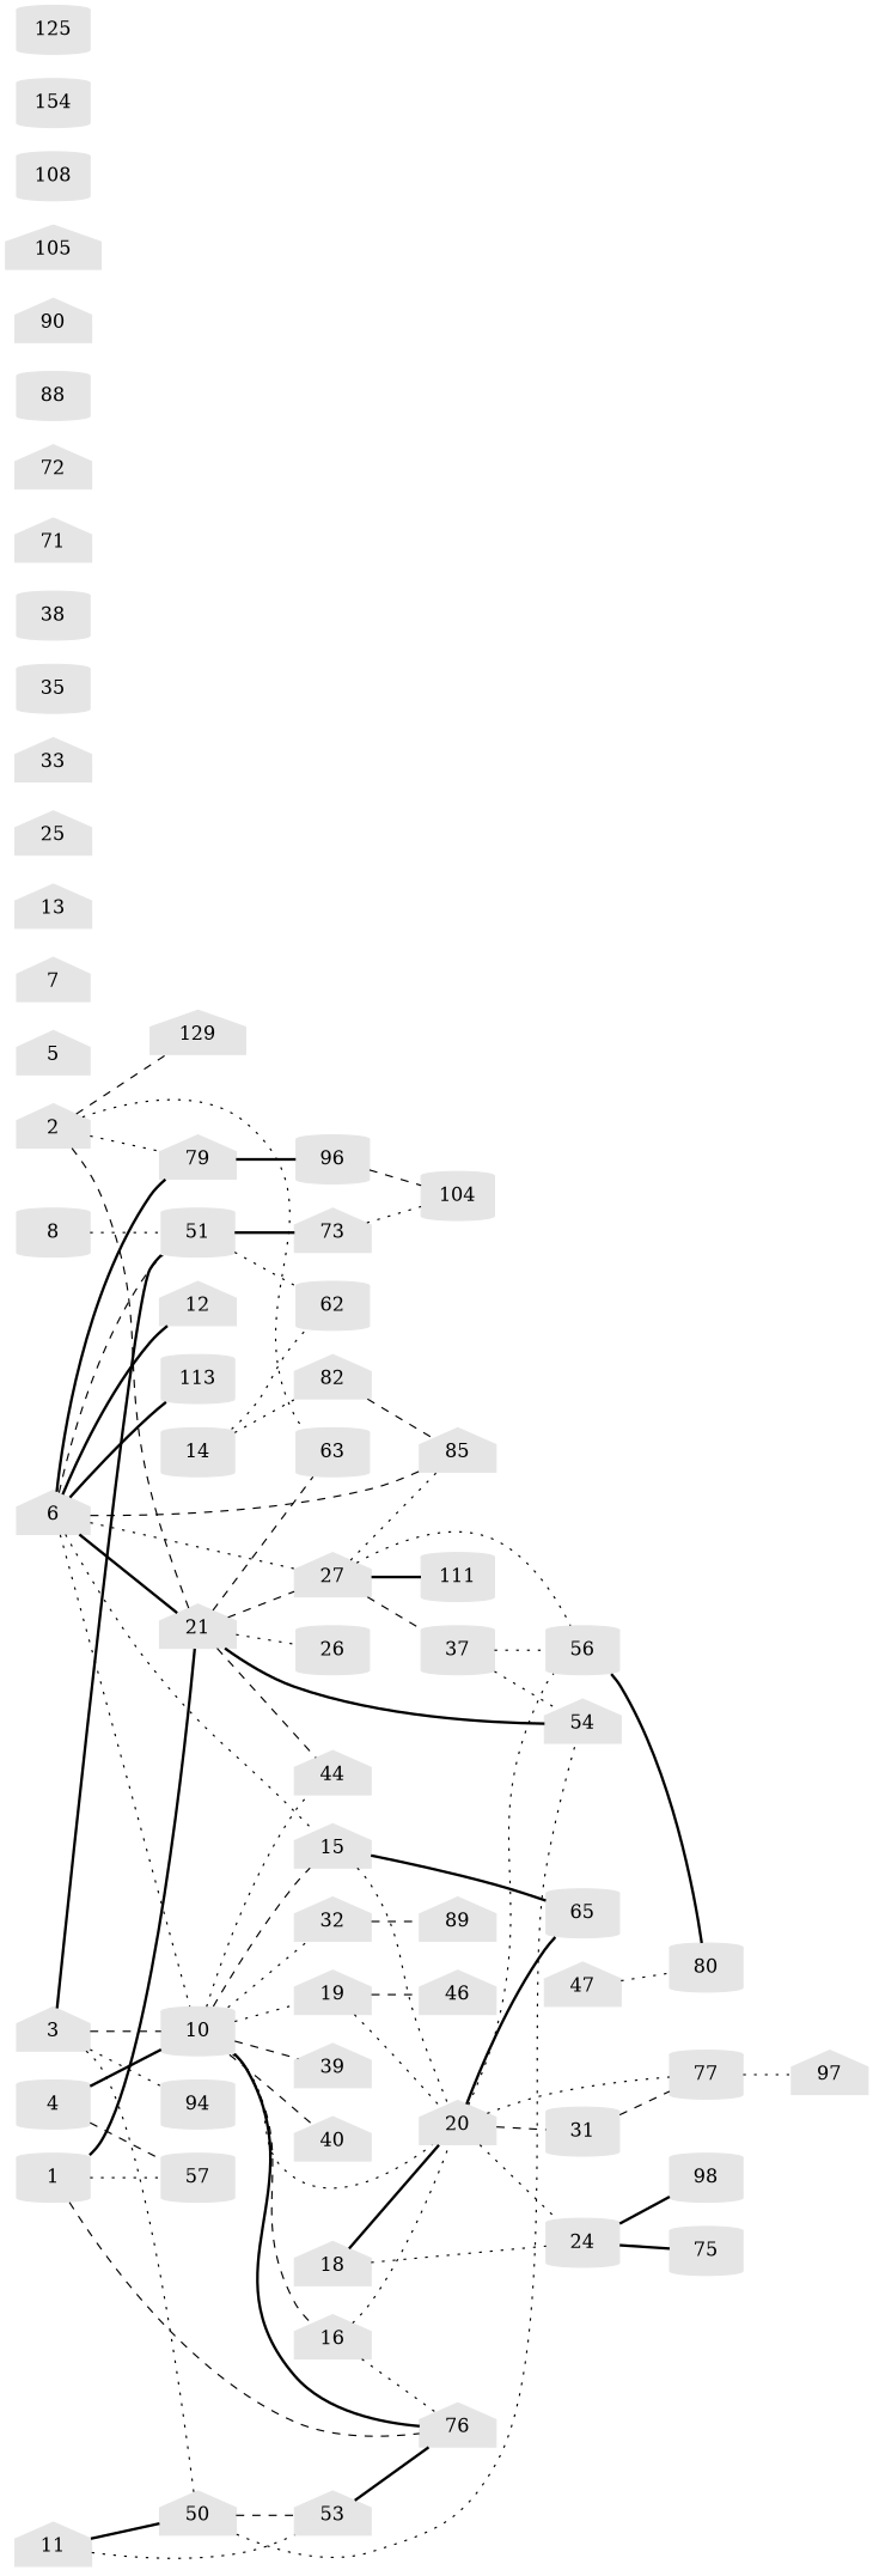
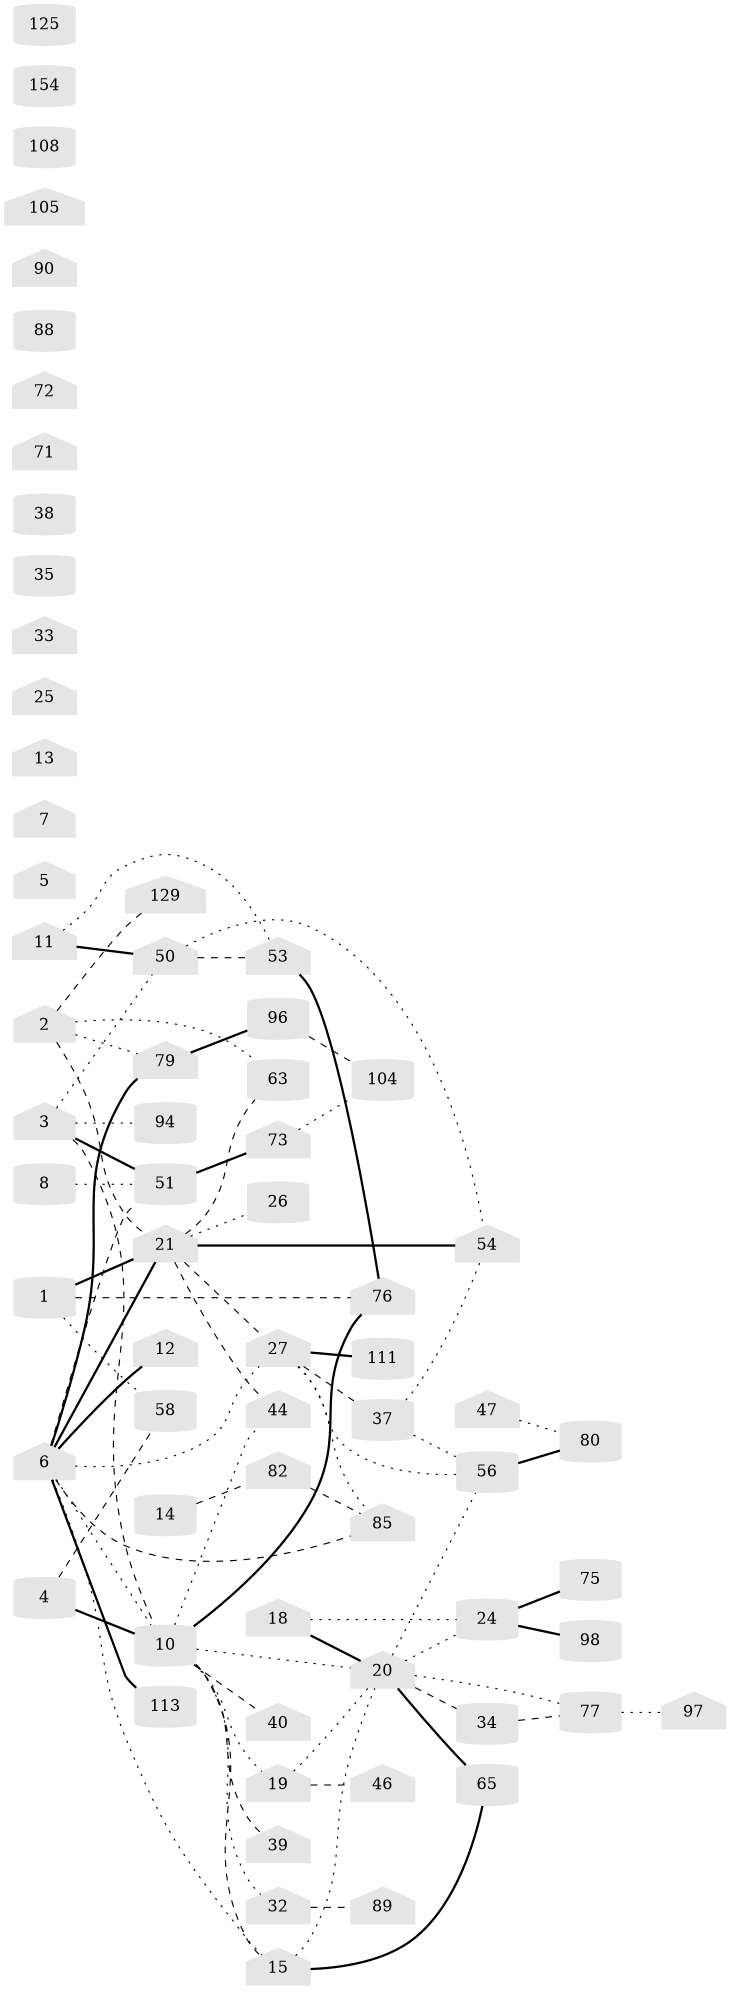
  graph {
    rankdir=LR
    node [color=gray90 shape=house style=filled]
    edge [style=dotted]
    1 [shape=cylinder super="+93"]
    21 [super="+110+22"]
-   57 [shape=cylinder]
+   57 [shape=cylinder label=58]
    76 [super="+109+92"]
    63 [shape=cylinder]
    27 [super="+83+59+107"]
    44 [super="+70"]
    26 [shape=cylinder super="+120"]
    54 [super="+119+116+74"]
    2 [super="+9"]
    79
    129
    96 [shape=cylinder]
    3 [super="+41"]
    10 [shape=cylinder super="+118+17+29+23"]
    50 [super="+86"]
    51 [shape=cylinder super="+121"]
    94 [shape=cylinder]
    15 [super="+124+48"]
-   16
    19 [super="+43"]
    20 [super="+103+106+28+55"]
    32 [super="+34"]
    39
    40
    53
-   62 [shape=cylinder]
    73
    4 [shape=cylinder super="+68"]
    5
    6 [super="+64+67+66"]
    12
    85
    113 [shape=cylinder]
    65 [shape=cylinder]
    56 [shape=cylinder super="+69"]
    37 [shape=cylinder super="+87"]
    111 [shape=cylinder super="+127"]
    7
    8 [shape=cylinder]
    46
    24 [shape=cylinder super="+84+49"]
-   31 [shape=cylinder super="+45"]
+   31 [shape=cylinder super="+45" label=34]
    77 [shape=cylinder super="+100"]
    89
    11 [super="+135"]
    18 [super="+58"]
    13 [super="+42"]
    14 [shape=cylinder]
    82 [super="+128"]
    75 [shape=cylinder super="+101"]
    98 [shape=cylinder]
    80 [shape=cylinder super="+123"]
    97
    25
    33
    35 [shape=cylinder]
    38 [shape=cylinder]
    47
    104 [shape=cylinder]
    71
    72
    88 [shape=cylinder]
    90 [super="+99"]
    105
    108 [shape=cylinder]
    n67 [label=154 shape=cylinder]
    125 [shape=cylinder]
    1 -- 21 [style=bold]
    1 -- 57
    1 -- 76 [style=dashed]
    21 -- 63 [style=dashed]
    21 -- 27 [style=dashed weight=6]
    21 -- 44 [style=dashed]
    21 -- 26
    21 -- 54 [style=bold]
    27 -- 85
    27 -- 56
    27 -- 37 [style=dashed]
    27 -- 111 [style=bold]
    2 -- 21 [style=dashed]
    2 -- 63
    2 -- 79
    2 -- 129 [style=dashed]
    79 -- 96 [style=bold]
    96 -- 104 [style=dashed]
    3 -- 10 [style=dashed]
    3 -- 50
    3 -- 51 [style=bold]
    3 -- 94
    10 -- 76 [style=bold]
    10 -- 44
    10 -- 15 [style=dashed]
-   10 -- 16 [style=dashed]
    10 -- 19
    10 -- 20
    10 -- 32
    10 -- 39 [style=dashed]
    10 -- 40 [style=dashed]
    50 -- 54
    50 -- 53 [style=dashed]
-   51 -- 62
    51 -- 73 [style=bold]
    15 -- 20
    15 -- 65 [style=bold]
-   16 -- 76
-   16 -- 20
    19 -- 20
    19 -- 46 [style=dashed]
    20 -- 65 [style=bold weight=2]
    20 -- 56
    20 -- 24
    20 -- 31 [style=dashed]
    20 -- 77
    32 -- 89 [style=dashed]
    53 -- 76 [style=bold]
    73 -- 104
    4 -- 57 [style=dashed]
    4 -- 10 [style=bold]
    6 -- 21 [style=bold]
    6 -- 27
    6 -- 79 [style=bold]
    6 -- 10
    6 -- 51 [style=dashed]
    6 -- 15
    6 -- 12 [style=bold]
    6 -- 85 [style=dashed]
    6 -- 113 [style=bold]
    56 -- 80 [style=bold]
    37 -- 54
    37 -- 56
    8 -- 51
    24 -- 75 [style=bold]
    24 -- 98 [style=bold]
    31 -- 77 [style=dashed]
    77 -- 97
    11 -- 50 [style=bold]
    11 -- 53
    18 -- 20 [style=bold weight=2]
    18 -- 24
-   14 -- 62
-   14 -- 82
+   14 -- 82 [style=dashed]
    82 -- 85 [style=dashed]
    47 -- 80
  }
